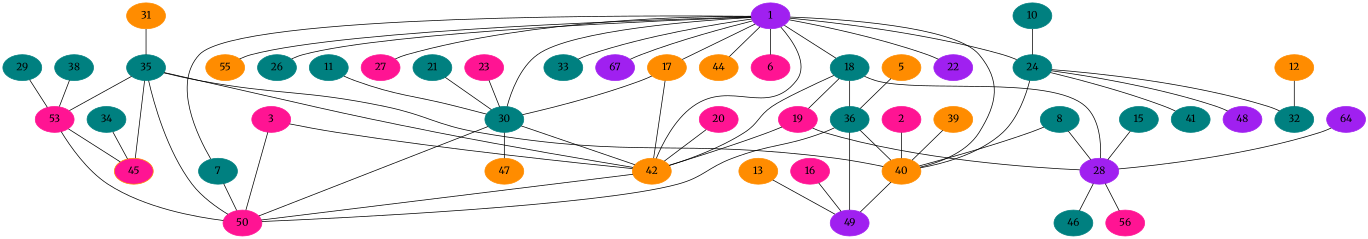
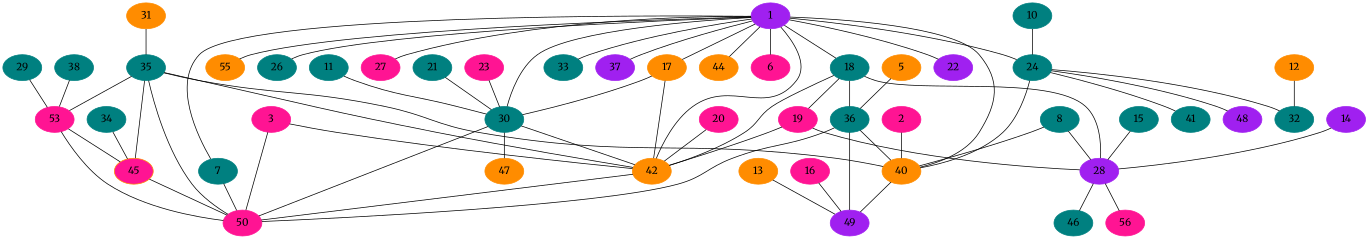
  graph {
    fontname=Merriweather
    node [color=teal fontname=Merriweather style=filled]
    edge [fontname=Merriweather weight=1.0]
    1 [color=purple]
    6 [color=deeppink]
    7
    17 [color=darkorange]
    18
    22 [color=purple]
    24
    n8 [color=darkorange label=55]
    26
    27 [color=deeppink]
    30
    33
-   37 [color=purple label=67]
+   37 [color=purple]
    40 [color=darkorange]
    42 [color=darkorange]
    44 [color=darkorange]
    50 [color=deeppink]
    36
    28 [color=purple]
    19 [color=deeppink]
    32
    41
    48 [color=purple]
    47 [color=darkorange]
    49 [color=purple]
    45 [color=darkorange fillcolor=deeppink]
    2 [color=deeppink]
    3 [color=deeppink]
    5 [color=darkorange]
    8
    46
    n32 [color=deeppink label=56]
    10
    11
    12 [color=darkorange]
    13 [color=darkorange]
-   14 [color=purple label=64]
+   14 [color=purple]
    15
    16 [color=deeppink]
    20 [color=deeppink]
    21
    23 [color=deeppink]
    n43 [color=deeppink label=53]
    29
    31 [color=darkorange]
    35
    34
    38
-   39 [color=darkorange]
    1 -- 6
    1 -- 7
    1 -- 17
    1 -- 18
    1 -- 22
    1 -- 24 [weight=4.0]
    1 -- n8
    1 -- 26
    1 -- 27
    1 -- 30
    1 -- 33
    1 -- 37
    1 -- 40
    1 -- 42 [weight=2.0]
    1 -- 44
    7 -- 50
    17 -- 30
    17 -- 42 [weight=2.0]
    18 -- 42 [weight=2.0]
    18 -- 36
    18 -- 28 [weight=2.0]
    18 -- 19 [weight=2.0]
    24 -- 40 [weight=2.0]
    24 -- 32
    24 -- 41
    24 -- 48
    30 -- 42 [weight=3.0]
    30 -- 50 [weight=2.0]
    30 -- 47
    40 -- 49
    42 -- 50
    36 -- 40 [weight=3.0]
    36 -- 50
    36 -- 49 [weight=3.0]
    28 -- 46
    28 -- n32
    19 -- 42
    19 -- 28
+   45 -- 50
    2 -- 40
    3 -- 42
    3 -- 50
    5 -- 36
    8 -- 40
    8 -- 28
    10 -- 24
    11 -- 30
    12 -- 32
    13 -- 49
    14 -- 28
    15 -- 28
    16 -- 49
    20 -- 42
    21 -- 30
    23 -- 30
    n43 -- 50
    n43 -- 45
    29 -- n43
    31 -- 35
    35 -- 40
    35 -- 42
    35 -- 50 [weight=2.0]
    35 -- 45 [weight=2.0]
    35 -- n43 [weight=2.0]
    34 -- 45
    38 -- n43
-   39 -- 40
  }
